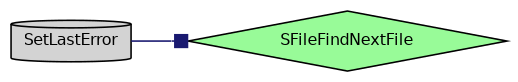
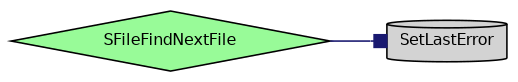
  digraph {
    rankdir=LR
    node [color=black fontname=Helvetica fontsize=10 style=filled]
    n1 [fillcolor=palegreen fontcolor=black height=0.2 label=SFileFindNextFile shape=diamond width=0.4]
    n2 [fillcolor=lightgrey height=0.2 label=SetLastError shape=cylinder width=0.4]
-   n2 -> n1 [color=midnightblue fontname=Helvetica fontsize=10 labelfontname=Helvetica labelfontsize=10 style=solid arrowhead=box]
+   n1 -> n2 [color=midnightblue fontname=Helvetica fontsize=10 labelfontname=Helvetica labelfontsize=10 style=solid arrowhead=box]
  }
